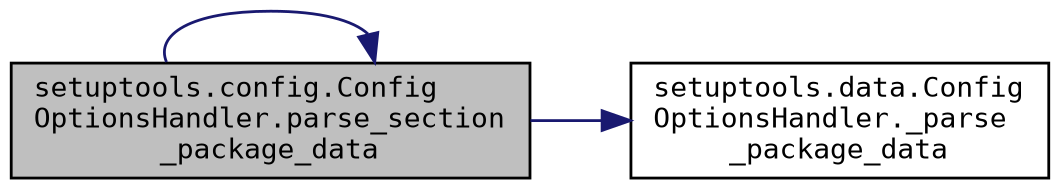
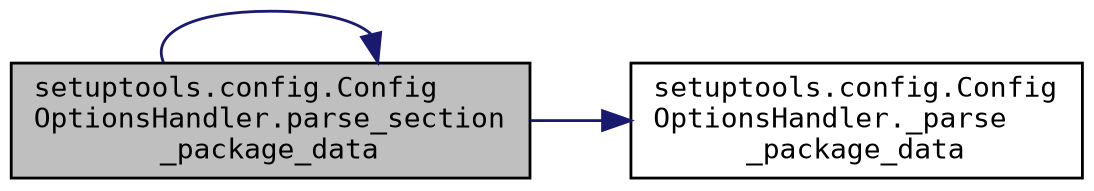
  digraph {
    rankdir=LR
    fontname="DejaVu Sans Mono"
    node [color=black fontname="DejaVu Sans Mono" fontsize=10 shape=record style=filled]
    edge [color=midnightblue fontname="DejaVu Sans Mono" fontsize=10 labelfontname=Helvetica labelfontsize=10 style=solid]
    n1 [fillcolor=grey75 fontcolor=black height=0.2 label="setuptools.config.Config\lOptionsHandler.parse_section\l_package_data" width=0.4]
-   n2 [fillcolor=white height=0.2 label="setuptools.data.Config\lOptionsHandler._parse\l_package_data" width=0.4]
+   n2 [fillcolor=white height=0.2 label="setuptools.config.Config\lOptionsHandler._parse\l_package_data" width=0.4]
    n1 -> n1
    n1 -> n2
  }
